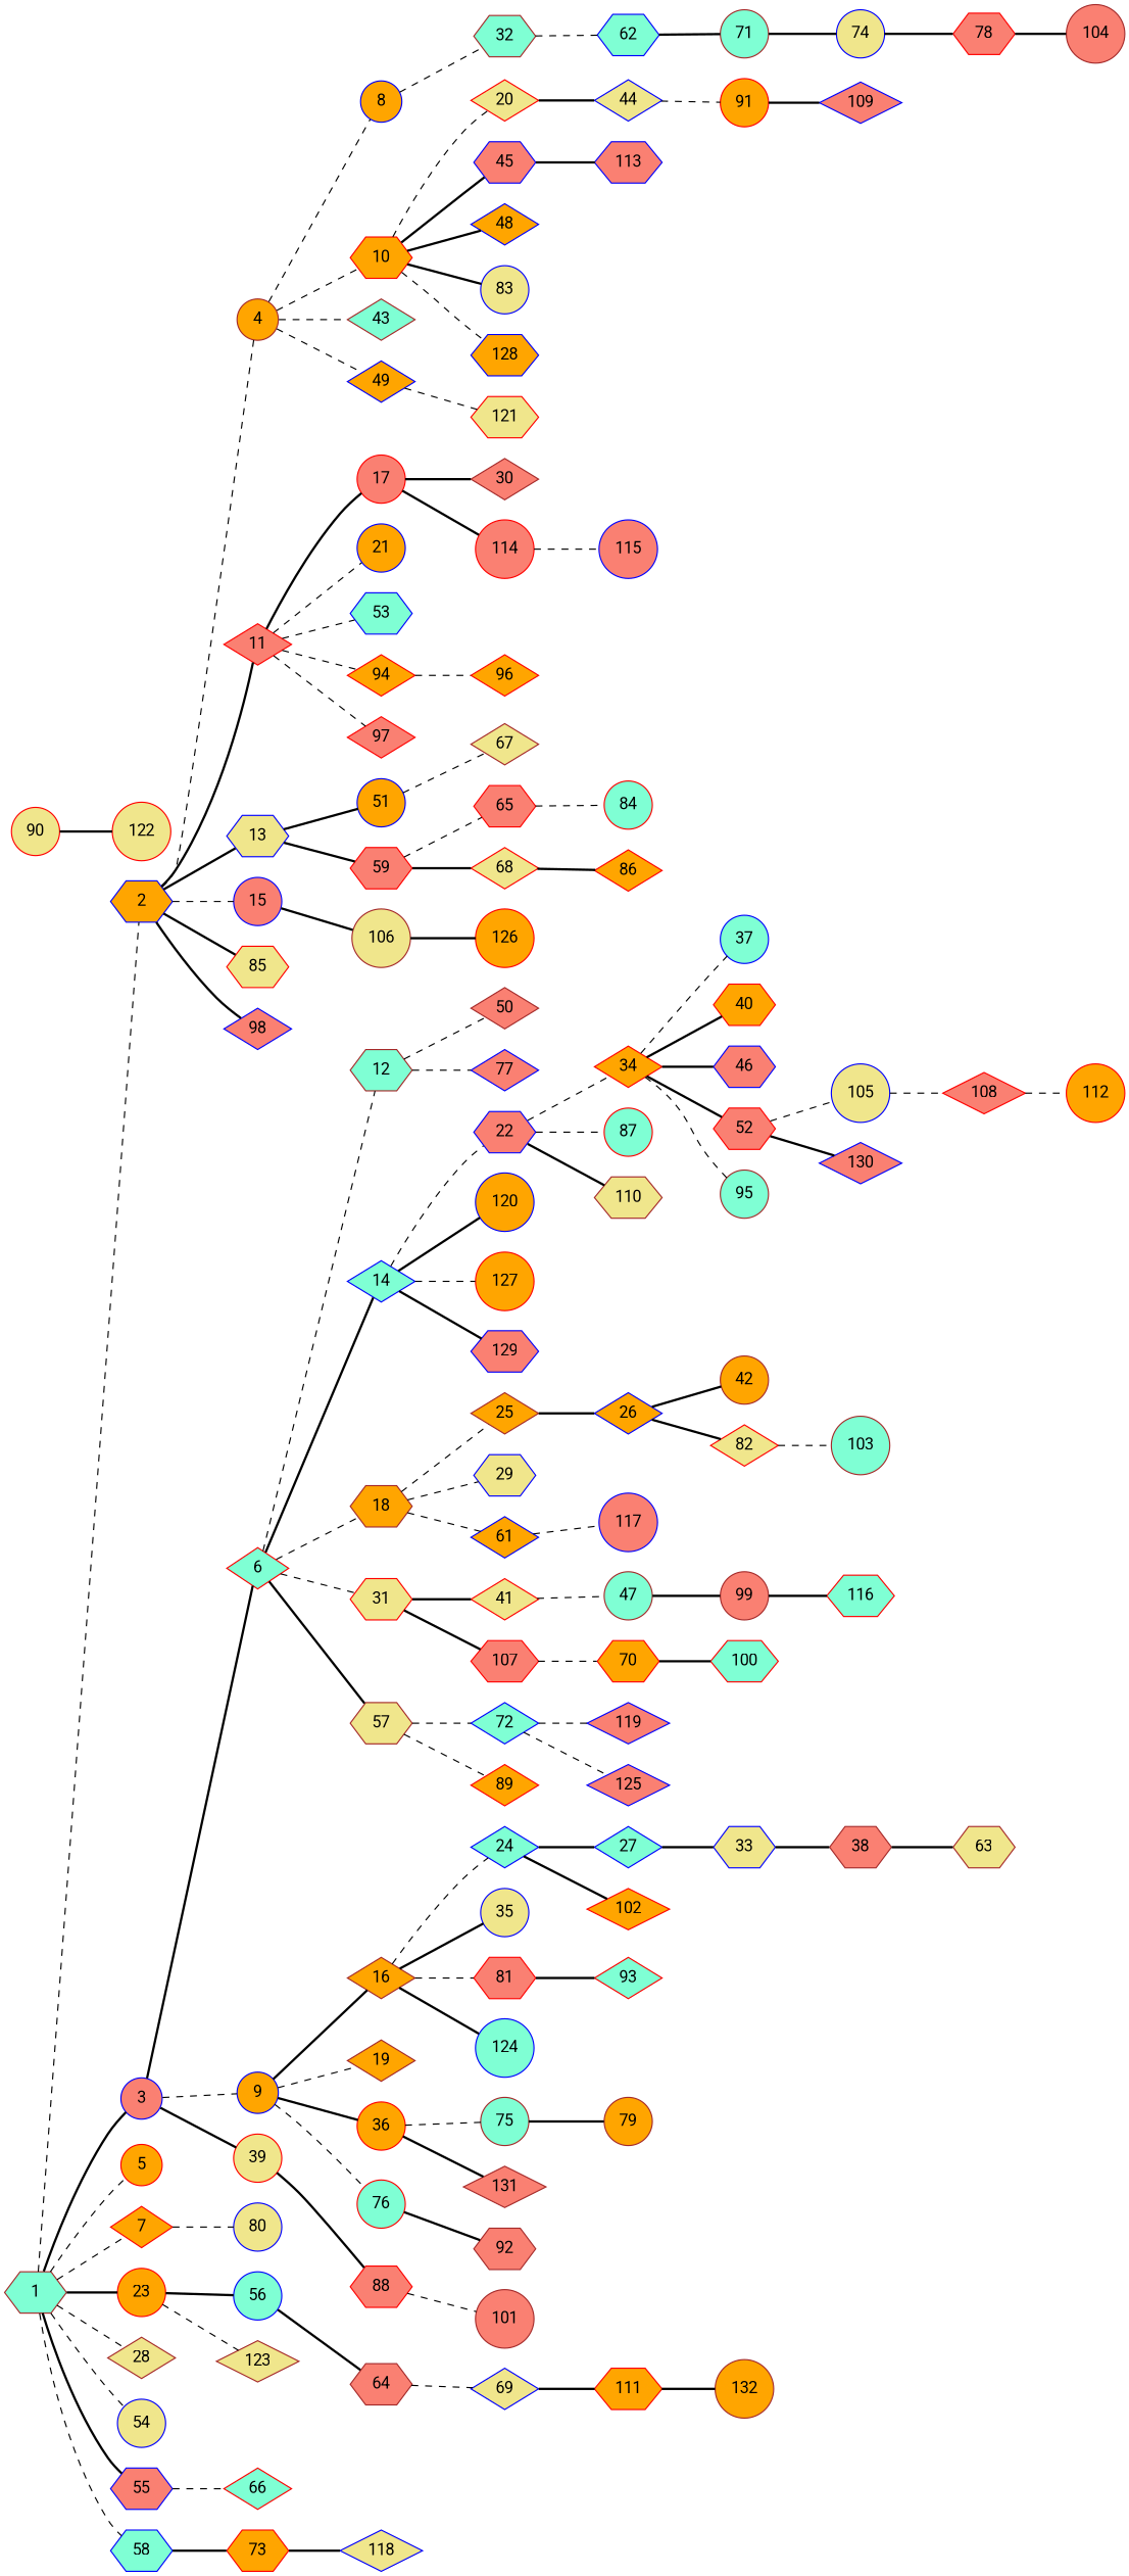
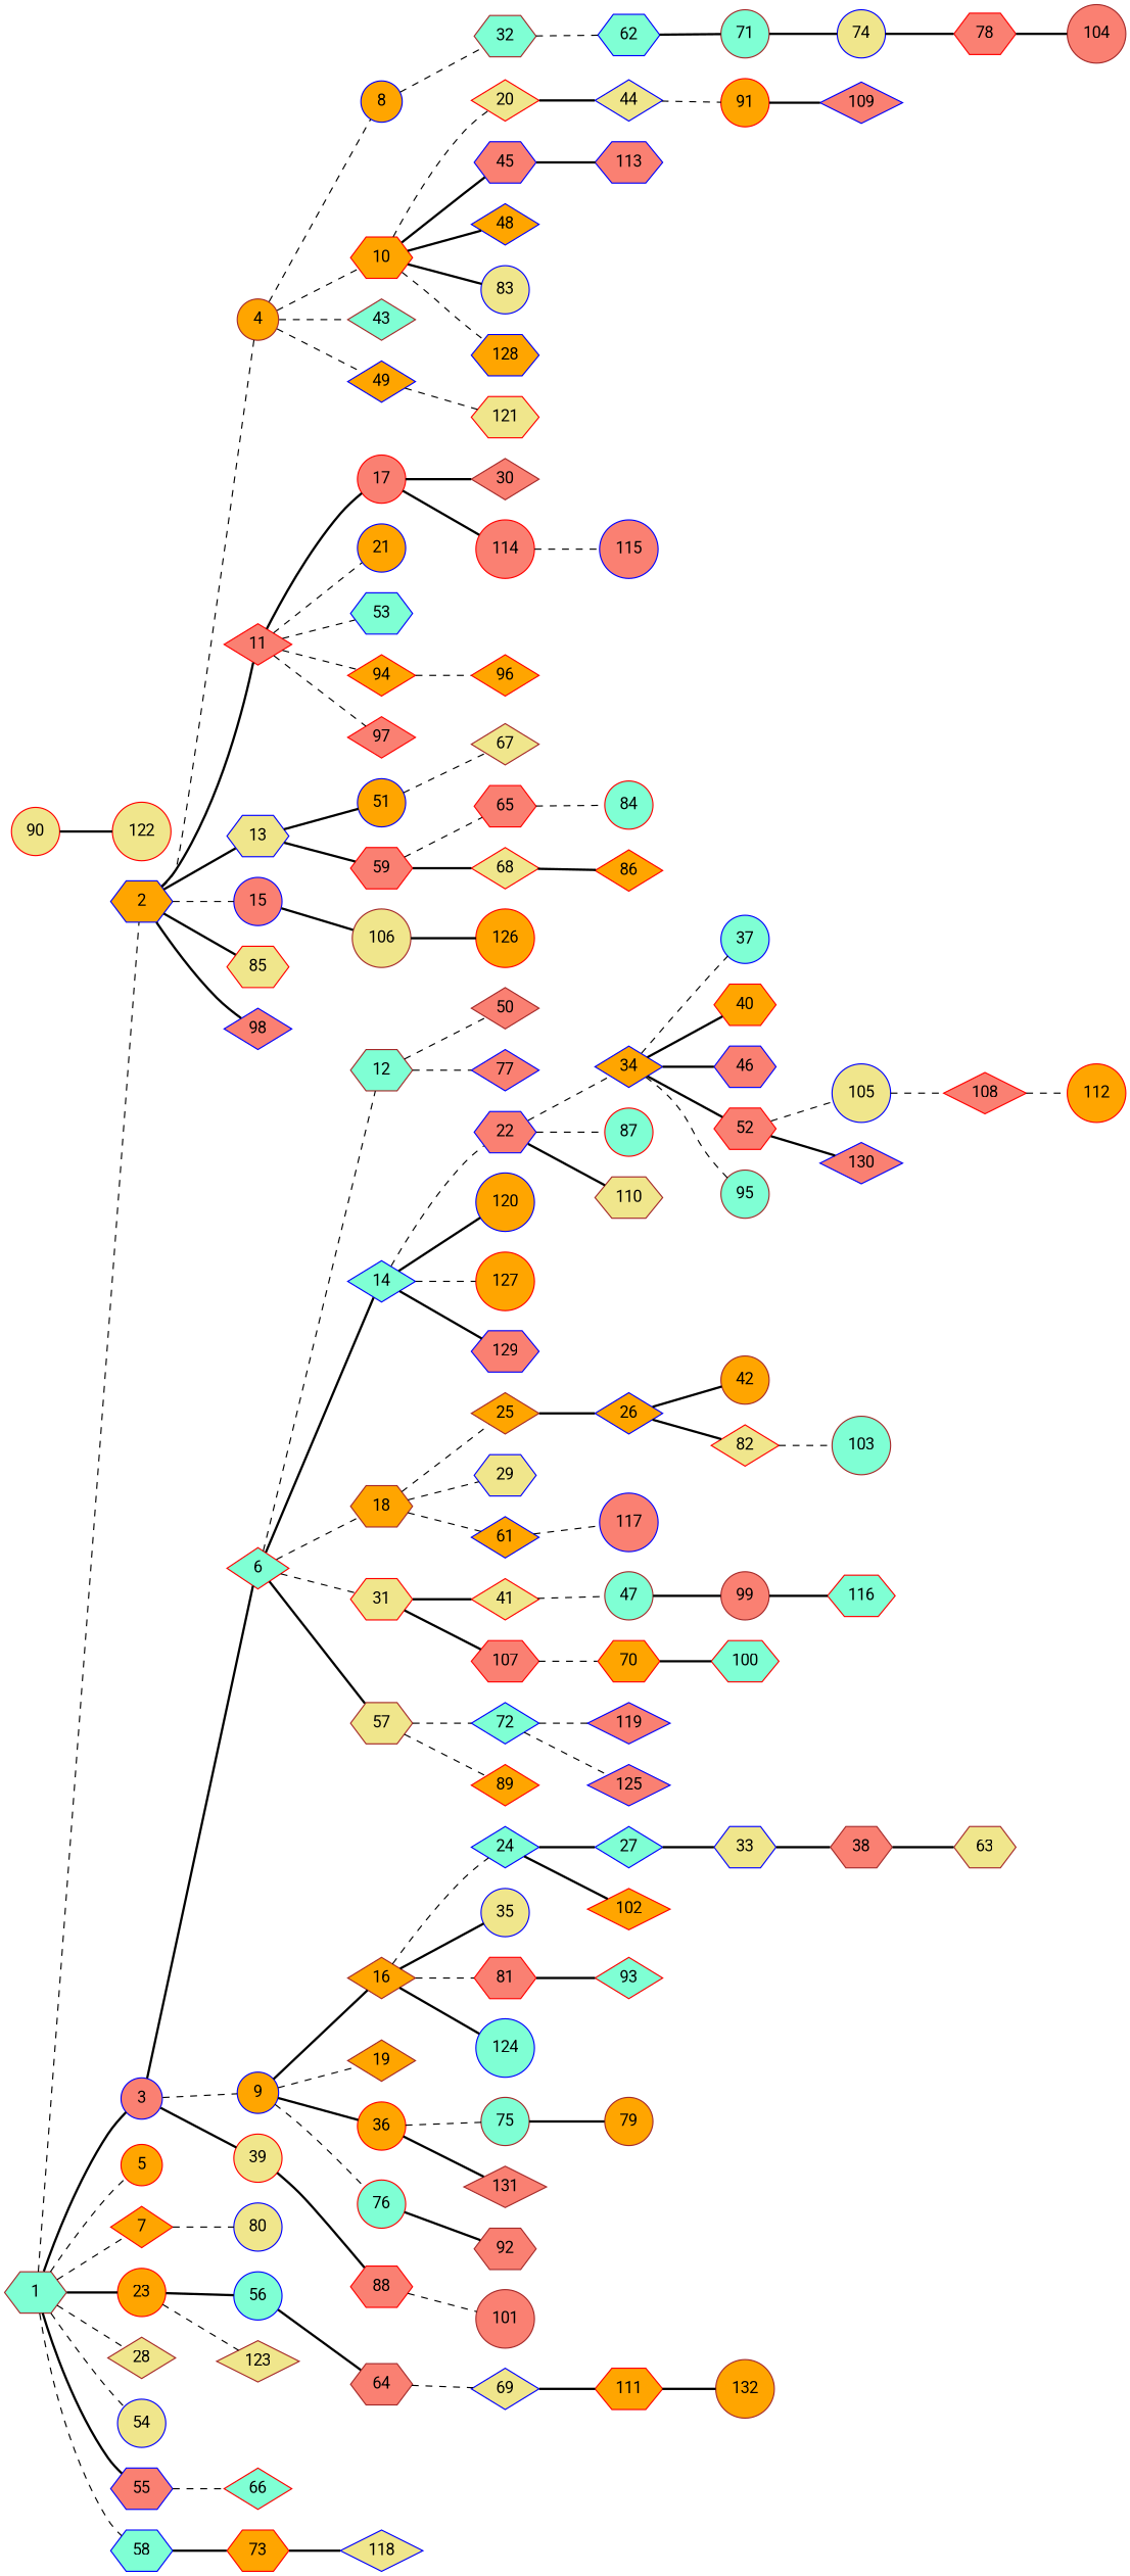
  graph {
    fontname=Roboto
    rankdir=LR
    node [color=blue fillcolor=orange fontname=Roboto shape=circle style=filled]
    edge [fontname=Roboto style=bold]
    1 [color=brown fillcolor=aquamarine shape=hexagon]
    2 [shape=hexagon]
    3 [fillcolor=salmon]
    5 [color=red]
    7 [color=red shape=diamond]
    23 [color=red]
    28 [color=brown fillcolor=khaki shape=diamond]
    54 [fillcolor=khaki]
    55 [fillcolor=salmon shape=hexagon]
    58 [fillcolor=aquamarine shape=hexagon]
    4 [color=brown]
    11 [color=red fillcolor=salmon shape=diamond]
    13 [fillcolor=khaki shape=hexagon]
    15 [fillcolor=salmon]
    85 [color=red fillcolor=khaki shape=hexagon]
    98 [fillcolor=salmon shape=diamond]
    6 [color=red fillcolor=aquamarine shape=diamond]
    9
    39 [color=red fillcolor=khaki]
    80 [fillcolor=khaki]
    56 [fillcolor=aquamarine]
    123 [color=brown fillcolor=khaki shape=diamond]
    66 [color=red fillcolor=aquamarine shape=diamond]
    73 [color=red shape=hexagon]
    8
    10 [color=red shape=hexagon]
    43 [color=brown fillcolor=aquamarine shape=diamond]
    49 [shape=diamond]
    17 [color=red fillcolor=salmon]
    21
    53 [fillcolor=aquamarine shape=hexagon]
    94 [color=red shape=diamond]
    97 [color=red fillcolor=salmon shape=diamond]
    51
    59 [color=red fillcolor=salmon shape=hexagon]
    106 [color=brown fillcolor=khaki]
    12 [color=brown fillcolor=aquamarine shape=hexagon]
    14 [fillcolor=aquamarine shape=diamond]
    18 [color=brown shape=hexagon]
    31 [color=red fillcolor=khaki shape=hexagon]
    57 [color=brown fillcolor=khaki shape=hexagon]
    16 [color=brown shape=diamond]
    19 [color=brown shape=diamond]
    36 [color=red]
    76 [color=red fillcolor=aquamarine]
    88 [color=red fillcolor=salmon shape=hexagon]
    32 [color=brown fillcolor=aquamarine shape=hexagon]
    20 [color=red fillcolor=khaki shape=diamond]
    45 [fillcolor=salmon shape=hexagon]
    48 [shape=diamond]
    83 [fillcolor=khaki]
    128 [shape=hexagon]
    121 [color=red fillcolor=khaki shape=hexagon]
    50 [color=brown fillcolor=salmon shape=diamond]
    77 [fillcolor=salmon shape=diamond]
    22 [fillcolor=salmon shape=hexagon]
    120
    127 [color=red]
    129 [fillcolor=salmon shape=hexagon]
    25 [color=brown shape=diamond]
    29 [fillcolor=khaki shape=hexagon]
    61 [shape=diamond]
    41 [color=red fillcolor=khaki shape=diamond]
    107 [color=red fillcolor=salmon shape=hexagon]
    72 [fillcolor=aquamarine shape=diamond]
    89 [color=red shape=diamond]
    62 [fillcolor=aquamarine shape=hexagon]
    24 [fillcolor=aquamarine shape=diamond]
    35 [fillcolor=khaki]
    81 [color=red fillcolor=salmon shape=hexagon]
    124 [fillcolor=aquamarine]
    75 [color=brown fillcolor=aquamarine]
    131 [color=brown fillcolor=salmon shape=diamond]
    92 [color=brown fillcolor=salmon shape=hexagon]
    44 [fillcolor=khaki shape=diamond]
    113 [fillcolor=salmon shape=hexagon]
    30 [color=brown fillcolor=salmon shape=diamond]
    114 [color=red fillcolor=salmon]
    96 [color=red shape=diamond]
    67 [color=brown fillcolor=khaki shape=diamond]
    65 [color=red fillcolor=salmon shape=hexagon]
    68 [color=red fillcolor=khaki shape=diamond]
-   34 [color=red shape=diamond]
+   34 [shape=diamond]
    87 [color=red fillcolor=aquamarine]
    110 [color=brown fillcolor=khaki shape=hexagon]
    126 [color=red]
    27 [fillcolor=aquamarine shape=diamond]
    102 [color=red shape=diamond]
    93 [color=red fillcolor=aquamarine shape=diamond]
    115 [fillcolor=salmon]
    26 [shape=diamond]
    117 [fillcolor=salmon]
    91 [color=red]
    37 [fillcolor=aquamarine]
    40 [color=red shape=hexagon]
    46 [fillcolor=salmon shape=hexagon]
    52 [color=red fillcolor=salmon shape=hexagon]
    95 [color=brown fillcolor=aquamarine]
    64 [color=brown fillcolor=salmon shape=hexagon]
    33 [fillcolor=khaki shape=hexagon]
    42 [color=brown]
    82 [color=red fillcolor=khaki shape=diamond]
    103 [color=brown fillcolor=aquamarine]
    38 [color=brown fillcolor=salmon shape=hexagon]
    47 [color=brown fillcolor=aquamarine]
    70 [color=red shape=hexagon]
    71 [color=brown fillcolor=aquamarine]
    63 [color=brown fillcolor=khaki shape=hexagon]
    105 [fillcolor=khaki]
    130 [fillcolor=salmon shape=diamond]
    79 [color=brown]
    101 [color=brown fillcolor=salmon]
    99 [color=brown fillcolor=salmon]
    100 [color=red fillcolor=aquamarine shape=hexagon]
    109 [fillcolor=salmon shape=diamond]
    116 [color=red fillcolor=aquamarine shape=hexagon]
    108 [color=red fillcolor=salmon shape=diamond]
    69 [fillcolor=khaki shape=diamond]
    119 [fillcolor=salmon shape=diamond]
    125 [fillcolor=salmon shape=diamond]
    118 [fillcolor=khaki shape=diamond]
    84 [color=red fillcolor=aquamarine]
    86 [color=red shape=diamond]
    90 [color=red fillcolor=khaki]
    122 [color=red fillcolor=khaki]
    74 [fillcolor=khaki]
    111 [color=red shape=hexagon]
    132 [color=brown]
    78 [color=red fillcolor=salmon shape=hexagon]
    104 [color=brown fillcolor=salmon]
    112 [color=red]
    1 -- 2 [style=dashed]
    1 -- 3
    1 -- 5 [style=dashed]
    1 -- 7 [style=dashed]
    1 -- 23
    1 -- 28 [style=dashed]
    1 -- 54 [style=dashed]
    1 -- 55
    1 -- 58 [style=dashed]
    2 -- 4 [style=dashed]
    2 -- 11
    2 -- 13
    2 -- 15 [style=dashed]
    2 -- 85
    2 -- 98
    3 -- 6
    3 -- 9 [style=dashed]
    3 -- 39
    7 -- 80 [style=dashed]
    23 -- 56
    23 -- 123 [style=dashed]
    55 -- 66 [style=dashed]
    58 -- 73
    4 -- 8 [style=dashed]
    4 -- 10 [style=dashed]
    4 -- 43 [style=dashed]
    4 -- 49 [style=dashed]
    11 -- 17
    11 -- 21 [style=dashed]
    11 -- 53 [style=dashed]
    11 -- 94 [style=dashed]
    11 -- 97 [style=dashed]
    13 -- 51
    13 -- 59
    15 -- 106
    6 -- 12 [style=dashed]
    6 -- 14
    6 -- 18 [style=dashed]
    6 -- 31 [style=dashed]
    6 -- 57
    9 -- 16
    9 -- 19 [style=dashed]
    9 -- 36
    9 -- 76 [style=dashed]
    39 -- 88
    56 -- 64
    73 -- 118
    8 -- 32 [style=dashed]
    10 -- 20 [style=dashed]
    10 -- 45
    10 -- 48
    10 -- 83
    10 -- 128 [style=dashed]
    49 -- 121 [style=dashed]
    17 -- 30
    17 -- 114
    94 -- 96 [style=dashed]
    51 -- 67 [style=dashed]
    59 -- 65 [style=dashed]
    59 -- 68
    106 -- 126
    12 -- 50 [style=dashed]
    12 -- 77 [style=dashed]
    14 -- 22 [style=dashed]
    14 -- 120
    14 -- 127 [style=dashed]
    14 -- 129
    18 -- 25 [style=dashed]
    18 -- 29 [style=dashed]
    18 -- 61 [style=dashed]
    31 -- 41
    31 -- 107
    57 -- 72 [style=dashed]
    57 -- 89 [style=dashed]
    16 -- 24 [style=dashed]
    16 -- 35
    16 -- 81 [style=dashed]
    16 -- 124
    36 -- 75 [style=dashed]
    36 -- 131
    76 -- 92
    88 -- 101 [style=dashed]
    32 -- 62 [style=dashed]
    20 -- 44
    45 -- 113
    22 -- 34 [style=dashed]
    22 -- 87 [style=dashed]
    22 -- 110
    25 -- 26
    61 -- 117 [style=dashed]
    41 -- 47 [style=dashed]
    107 -- 70 [style=dashed]
    72 -- 119 [style=dashed]
    72 -- 125 [style=dashed]
    62 -- 71
    24 -- 27
    24 -- 102
    81 -- 93
    75 -- 79
    44 -- 91 [style=dashed]
    114 -- 115 [style=dashed]
    65 -- 84 [style=dashed]
    68 -- 86
    34 -- 37 [style=dashed]
    34 -- 40
    34 -- 46
    34 -- 52
    34 -- 95 [style=dashed]
    27 -- 33
    26 -- 42
    26 -- 82
    91 -- 109
    52 -- 105 [style=dashed]
    52 -- 130
    64 -- 69 [style=dashed]
    33 -- 38
    82 -- 103 [style=dashed]
    38 -- 63
    47 -- 99
    70 -- 100
    71 -- 74
    105 -- 108 [style=dashed]
    99 -- 116
    108 -- 112 [style=dashed]
    69 -- 111
    90 -- 122
    74 -- 78
    111 -- 132
    78 -- 104
  }
